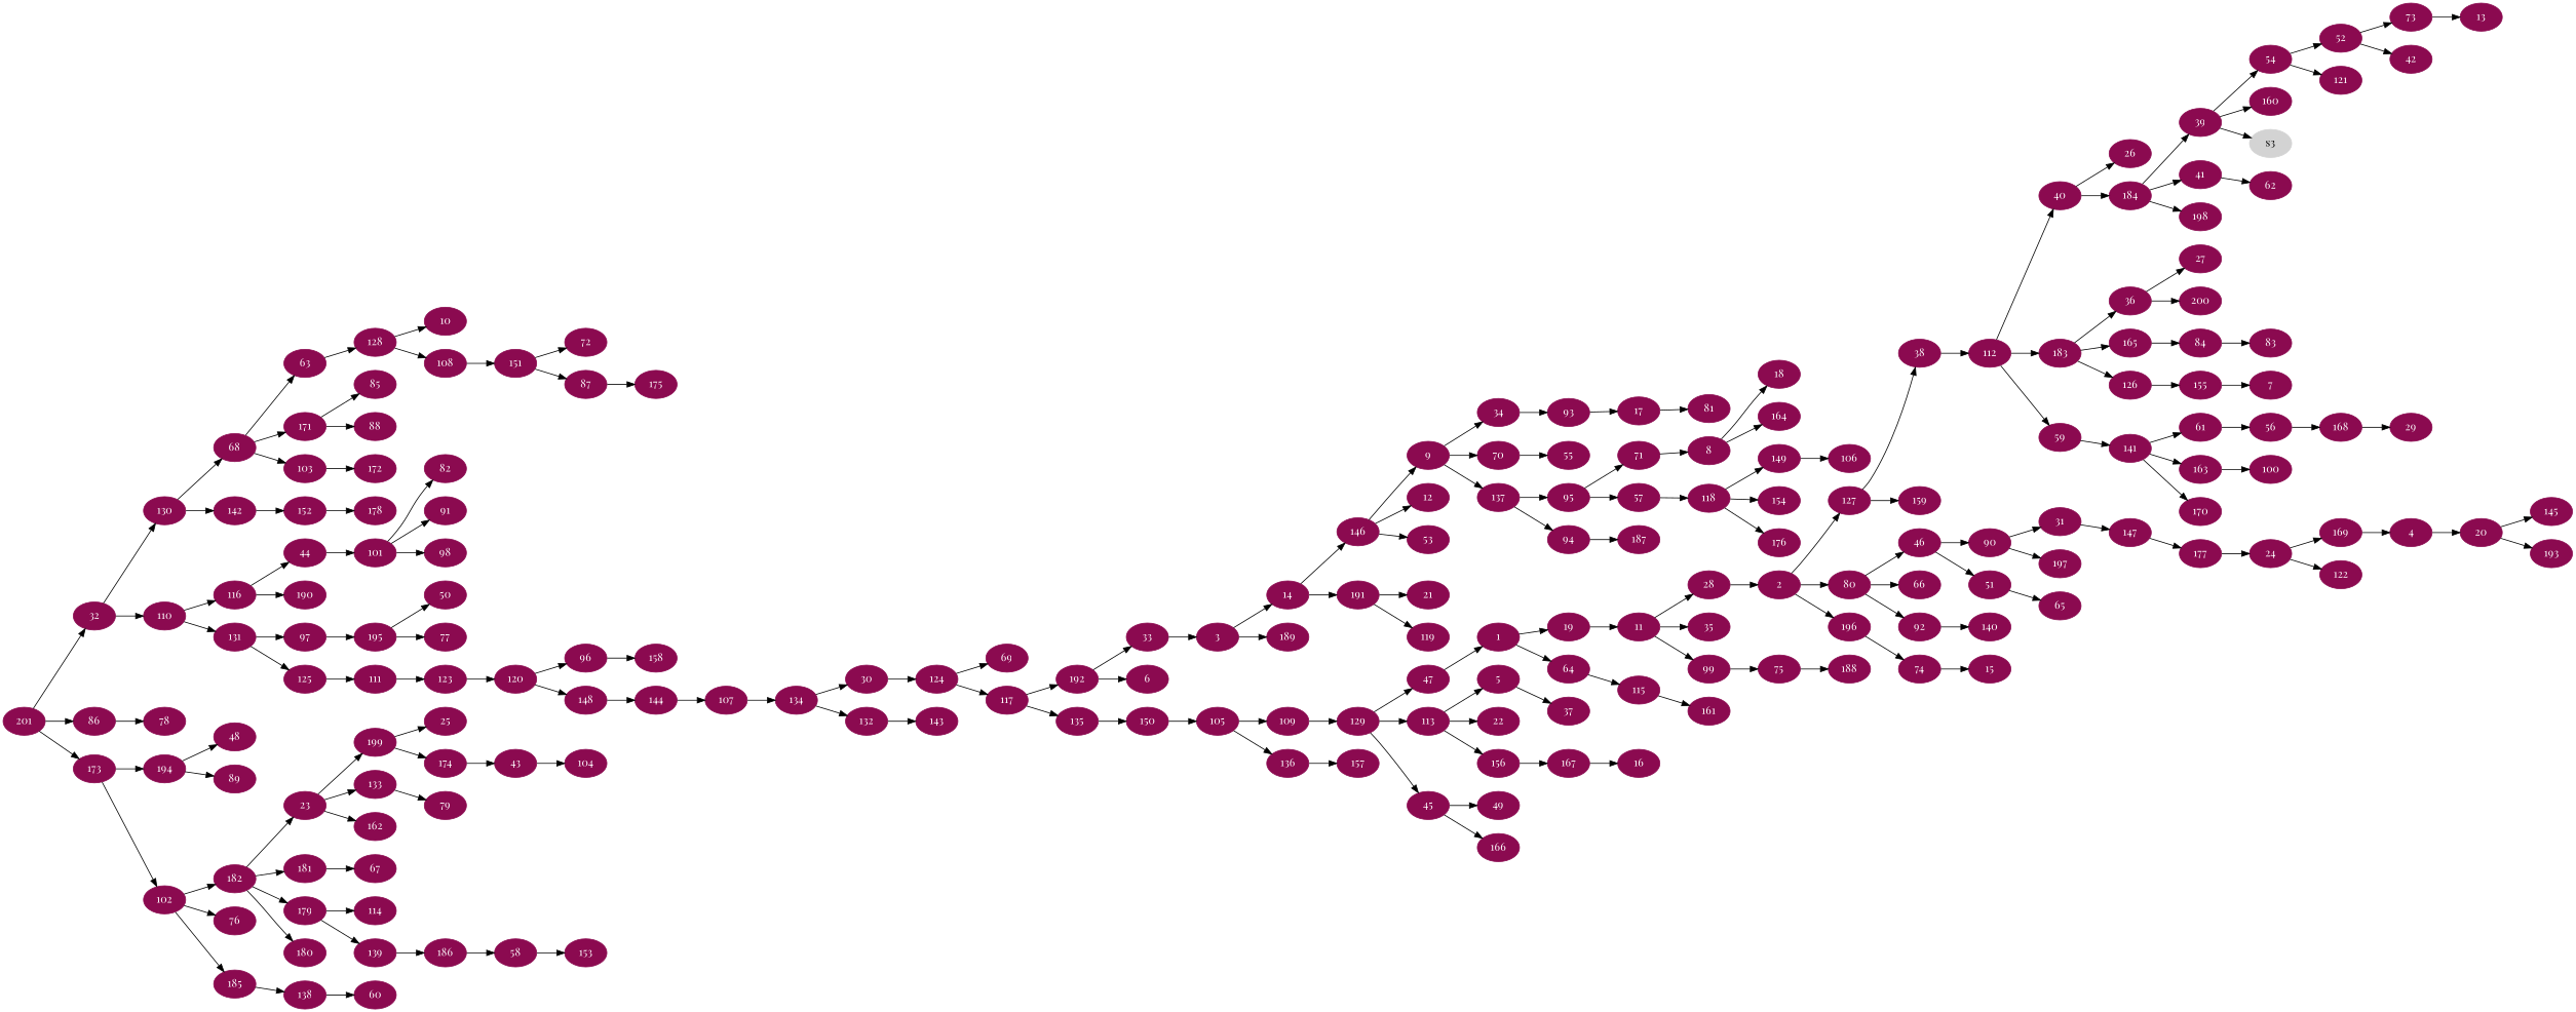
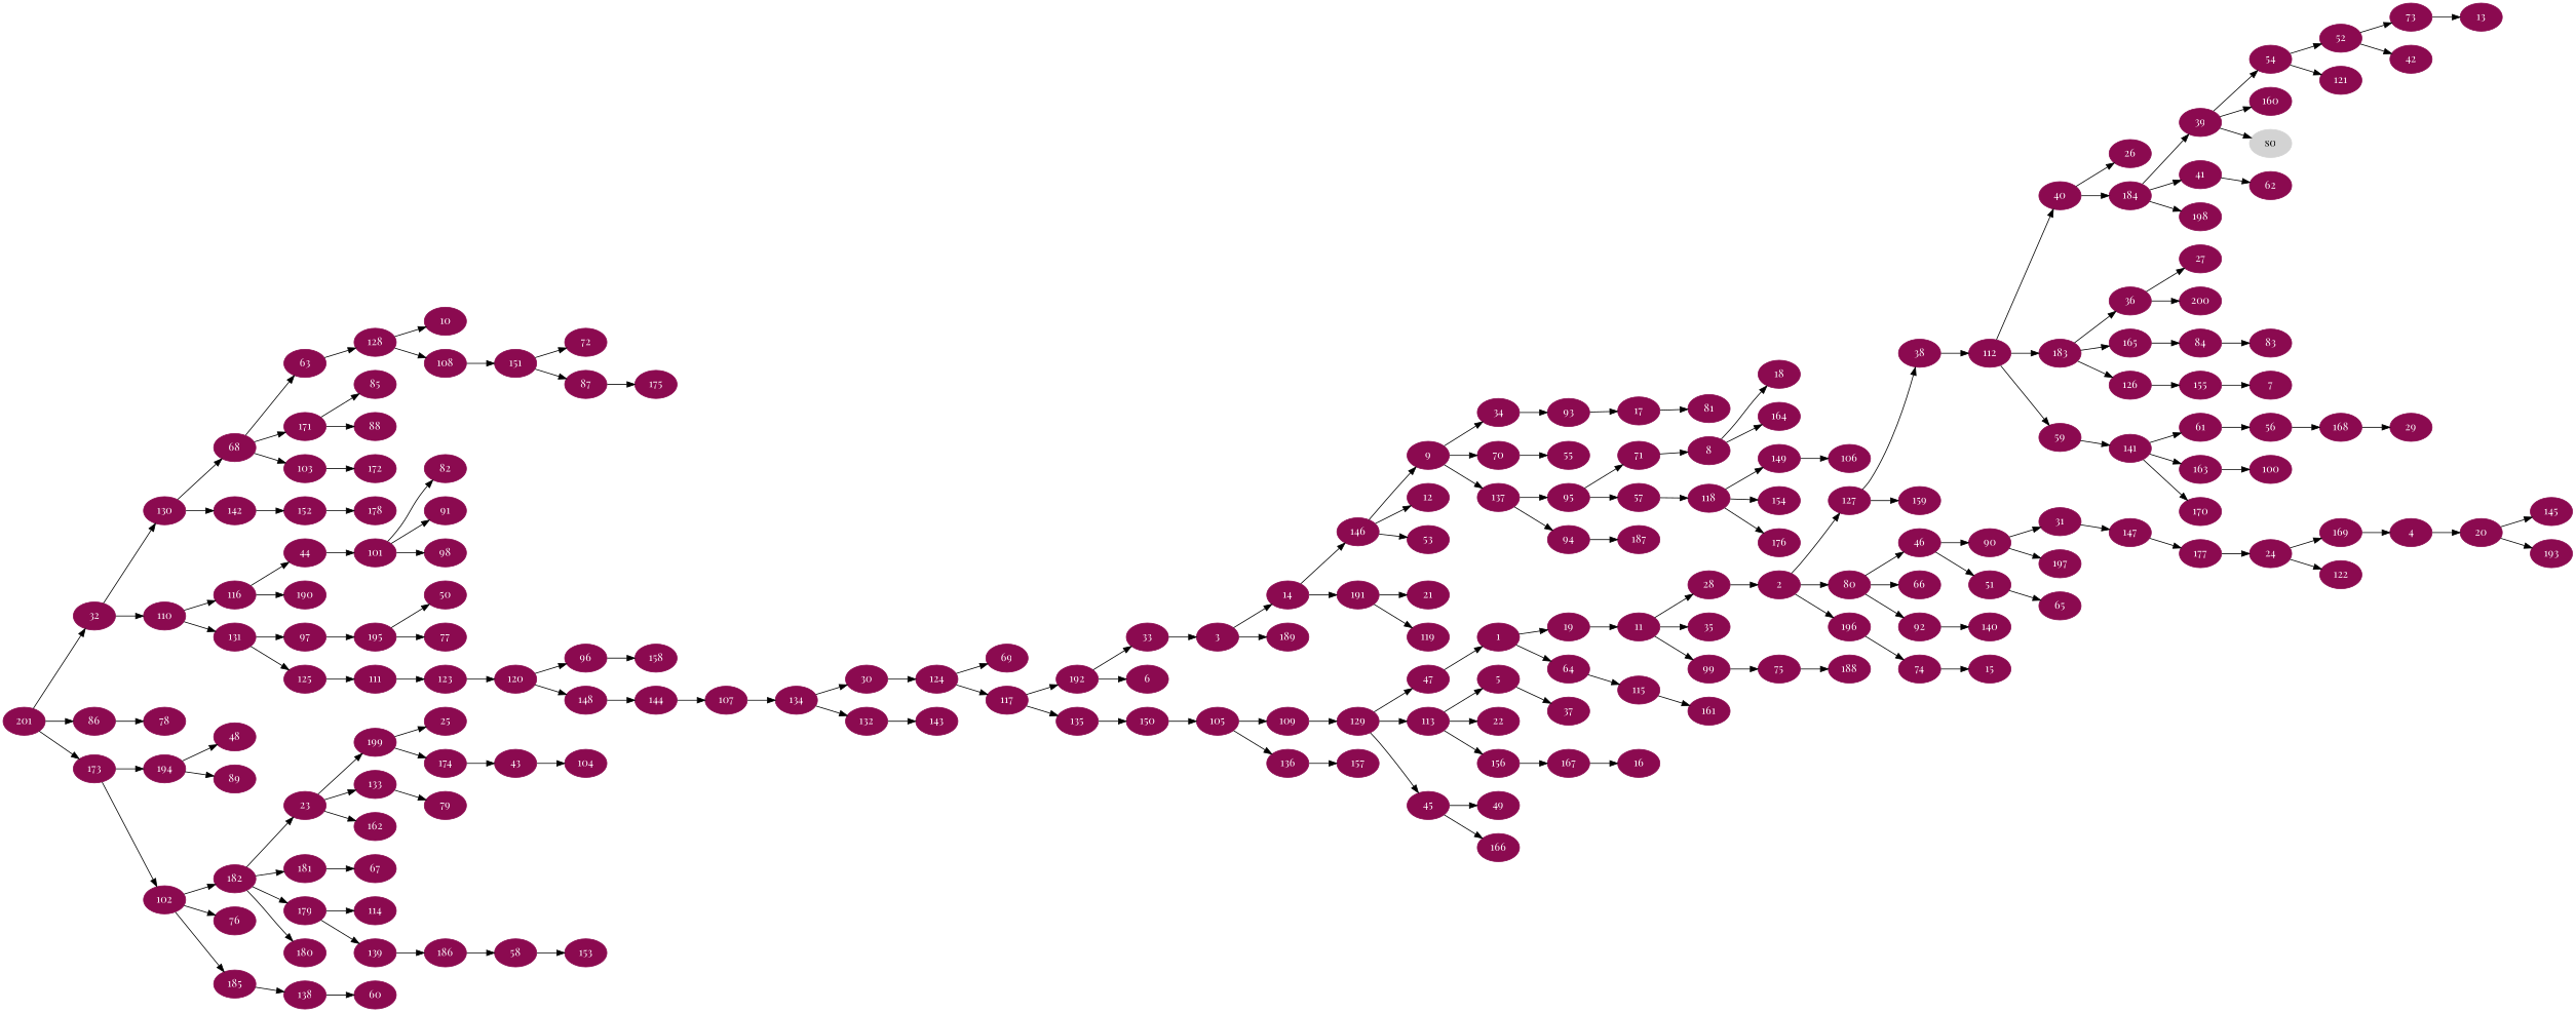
  digraph {
    rankdir=LR
    fontname="Playfair Display"
    node [color=deeppink4 fontcolor=white style=filled fontname="Playfair Display"]
    edge [fontname="Playfair Display"]
    47
    1
    19
    64
    28
    2
    127
    80
    196
    33
    3
    14
    189
    169
    4
    20
    113
    5
    22
    156
    37
    192
    6
    155
    7
    71
    8
    18
    164
    146
    9
    12
    53
    34
    70
    137
    128
    10
    108
    11
    35
    99
    73
    13
    191
    74
    15
    167
    16
    93
    17
    81
    145
    193
    21
    119
    182
    23
    181
    179
    180
    199
    133
    162
    177
    24
    122
    25
    174
    40
    26
    184
    36
    27
    200
    168
    29
    134
    30
    132
    124
    90
    31
    197
    147
    201
    32
    86
    173
    130
    110
    183
    165
    126
    38
    159
    112
    39
    41
    198
    54
    160
-   s0 [color=lightgrey fontcolor=black label=s3]
+   s0 [color=lightgrey fontcolor=black]
    59
    62
    52
    42
    43
    104
    116
    44
    190
    101
    129
    45
    49
    166
    46
    66
    92
    51
    194
    48
    89
    195
    50
    77
    65
    121
    55
    61
    56
    95
    57
    118
    186
    58
    153
    141
    138
    60
    163
    170
    68
    63
    171
    103
    115
    67
    142
    69
    117
    151
    72
    87
    75
    188
    102
    76
    185
    78
    79
    82
    91
    98
    84
    83
    85
    88
    175
    140
    94
    187
    120
    96
    148
    158
    131
    97
    125
    100
    172
    150
    105
    109
    136
    149
    106
    144
    107
    111
    123
    114
    139
    161
    135
    154
    176
    143
    157
    152
    178
    47 -> 1
    1 -> 19
    1 -> 64
    19 -> 11
    64 -> 115
    28 -> 2
    2 -> 127
    2 -> 80
    2 -> 196
    127 -> 38
    127 -> 159
    80 -> 46
    80 -> 66
    80 -> 92
    196 -> 74
    33 -> 3
    3 -> 14
    3 -> 189
    14 -> 146
    14 -> 191
    169 -> 4
    4 -> 20
    20 -> 145
    20 -> 193
    113 -> 5
    113 -> 22
    113 -> 156
    5 -> 37
    156 -> 167
    192 -> 33
    192 -> 6
    155 -> 7
    71 -> 8
    8 -> 18
    8 -> 164
    146 -> 9
    146 -> 12
    146 -> 53
    9 -> 34
    9 -> 70
    9 -> 137
    34 -> 93
    70 -> 55
    137 -> 95
    137 -> 94
    128 -> 10
    128 -> 108
    108 -> 151
    11 -> 28
    11 -> 35
    11 -> 99
    99 -> 75
    73 -> 13
    191 -> 21
    191 -> 119
    74 -> 15
    167 -> 16
    93 -> 17
    17 -> 81
    182 -> 23
    182 -> 181
    182 -> 179
    182 -> 180
    23 -> 199
    23 -> 133
    23 -> 162
    181 -> 67
    179 -> 114
    179 -> 139
    199 -> 25
    199 -> 174
    133 -> 79
    177 -> 24
    24 -> 169
    24 -> 122
    174 -> 43
    40 -> 26
    40 -> 184
    184 -> 39
    184 -> 41
    184 -> 198
    36 -> 27
    36 -> 200
    168 -> 29
    134 -> 30
    134 -> 132
    30 -> 124
    132 -> 143
    124 -> 69
    124 -> 117
    90 -> 31
    90 -> 197
    31 -> 147
    147 -> 177
    201 -> 32
    201 -> 86
    201 -> 173
    32 -> 130
    32 -> 110
    86 -> 78
    173 -> 194
    173 -> 102
    130 -> 68
    130 -> 142
    110 -> 116
    110 -> 131
    183 -> 36
    183 -> 165
    183 -> 126
    165 -> 84
    126 -> 155
    38 -> 112
    112 -> 40
    112 -> 183
    112 -> 59
    39 -> 54
    39 -> 160
    39 -> s0
    41 -> 62
    54 -> 52
    54 -> 121
    59 -> 141
    52 -> 73
    52 -> 42
    43 -> 104
    116 -> 44
    116 -> 190
    44 -> 101
    101 -> 82
    101 -> 91
    101 -> 98
    129 -> 47
    129 -> 113
    129 -> 45
    45 -> 49
    45 -> 166
    46 -> 90
    46 -> 51
    92 -> 140
    51 -> 65
    194 -> 48
    194 -> 89
    195 -> 50
    195 -> 77
    61 -> 56
    56 -> 168
    95 -> 71
    95 -> 57
    57 -> 118
    118 -> 149
    118 -> 154
    118 -> 176
    186 -> 58
    58 -> 153
    141 -> 61
    141 -> 163
    141 -> 170
    138 -> 60
    163 -> 100
    68 -> 63
    68 -> 171
    68 -> 103
    63 -> 128
    171 -> 85
    171 -> 88
    103 -> 172
    115 -> 161
    142 -> 152
    117 -> 192
    117 -> 135
    151 -> 72
    151 -> 87
    87 -> 175
    75 -> 188
    102 -> 182
    102 -> 76
    102 -> 185
    185 -> 138
    84 -> 83
    94 -> 187
    120 -> 96
    120 -> 148
    96 -> 158
    148 -> 144
    131 -> 97
    131 -> 125
    97 -> 195
    125 -> 111
    150 -> 105
    105 -> 109
    105 -> 136
    109 -> 129
    136 -> 157
    149 -> 106
    144 -> 107
    107 -> 134
    111 -> 123
    123 -> 120
    139 -> 186
    135 -> 150
    152 -> 178
  }
